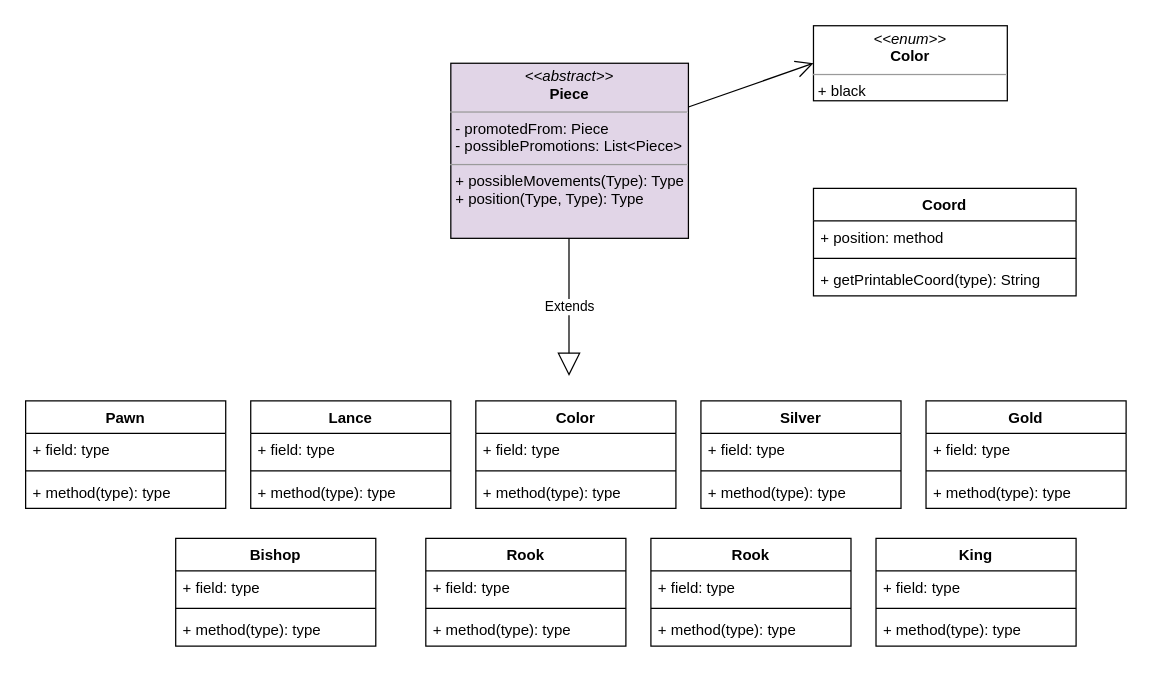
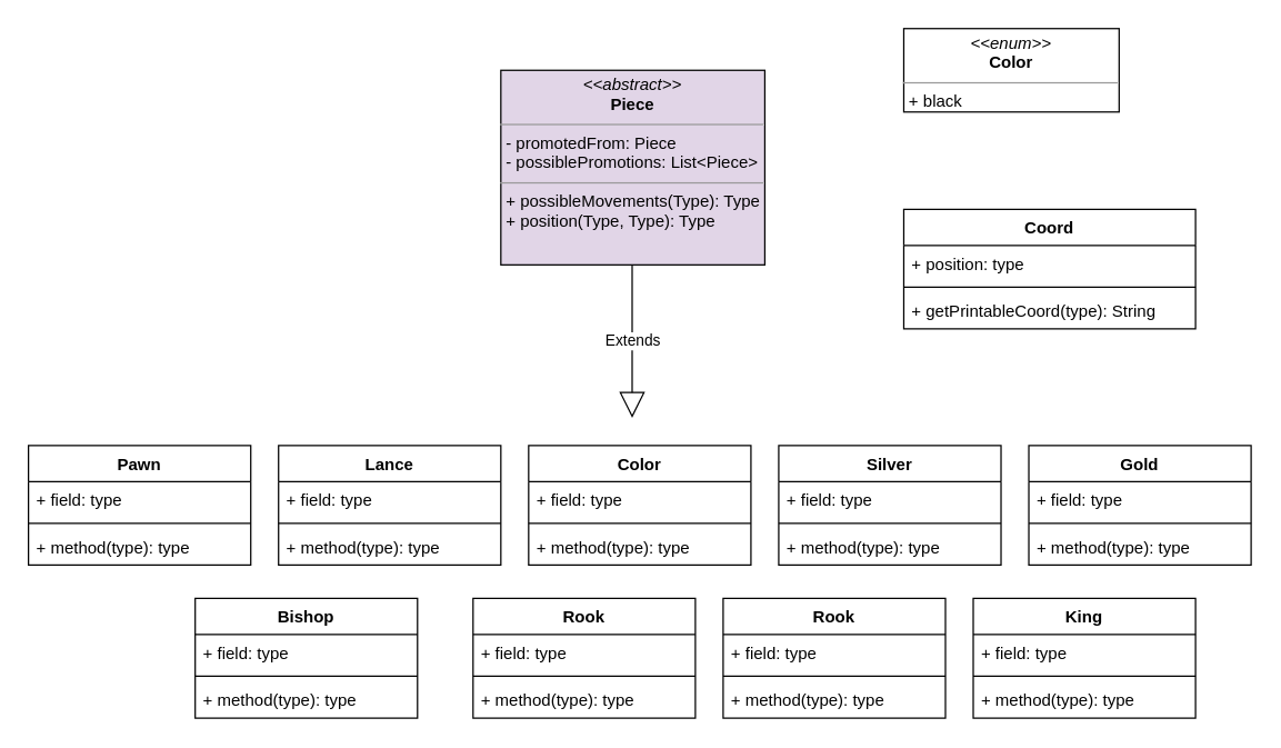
  <mxCell id="0" />
  <mxCell id="1" parent="0" />
  <mxCell id="2" value="Coord" style="swimlane;fontStyle=1;align=center;verticalAlign=top;childLayout=stackLayout;horizontal=1;startSize=26;horizontalStack=0;resizeParent=1;resizeParentMax=0;resizeLast=0;collapsible=1;marginBottom=0;" parent="1" vertex="1"><mxGeometry x="650" y="150" width="210" height="86" as="geometry" /></mxCell>
- <mxCell id="3" value="+ position: method" style="text;strokeColor=none;fillColor=none;align=left;verticalAlign=top;spacingLeft=4;spacingRight=4;overflow=hidden;rotatable=0;points=[[0,0.5],[1,0.5]];portConstraint=eastwest;" parent="2" vertex="1"><mxGeometry y="26" width="210" height="26" as="geometry" /></mxCell>
+ <mxCell id="3" value="+ position: type" style="text;strokeColor=none;fillColor=none;align=left;verticalAlign=top;spacingLeft=4;spacingRight=4;overflow=hidden;rotatable=0;points=[[0,0.5],[1,0.5]];portConstraint=eastwest;" parent="2" vertex="1"><mxGeometry y="26" width="210" height="26" as="geometry" /></mxCell>
  <mxCell id="4" value="" style="line;strokeWidth=1;fillColor=none;align=left;verticalAlign=middle;spacingTop=-1;spacingLeft=3;spacingRight=3;rotatable=0;labelPosition=right;points=[];portConstraint=eastwest;" parent="2" vertex="1"><mxGeometry y="52" width="210" height="8" as="geometry" /></mxCell>
  <mxCell id="5" value="+ getPrintableCoord(type): String" style="text;strokeColor=none;fillColor=none;align=left;verticalAlign=top;spacingLeft=4;spacingRight=4;overflow=hidden;rotatable=0;points=[[0,0.5],[1,0.5]];portConstraint=eastwest;" parent="2" vertex="1"><mxGeometry y="60" width="210" height="26" as="geometry" /></mxCell>
  <mxCell id="6" value="&lt;p style=&quot;margin: 0px ; margin-top: 4px ; text-align: center&quot;&gt;&lt;i&gt;&amp;lt;&amp;lt;abstract&amp;gt;&amp;gt;&lt;/i&gt;&lt;br&gt;&lt;b&gt;Piece&lt;/b&gt;&lt;/p&gt;&lt;hr size=&quot;1&quot;&gt;&lt;p style=&quot;margin: 0px ; margin-left: 4px&quot;&gt;- promotedFrom: Piece&lt;/p&gt;&lt;p style=&quot;margin: 0px ; margin-left: 4px&quot;&gt;- possiblePromotions: List&amp;lt;Piece&amp;gt;&lt;br&gt;&lt;/p&gt;&lt;hr size=&quot;1&quot;&gt;&lt;p style=&quot;margin: 0px ; margin-left: 4px&quot;&gt;+ possibleMovements(Type): Type&lt;br&gt;+ position(Type, Type): Type&lt;/p&gt;" style="verticalAlign=top;align=left;overflow=fill;fontSize=12;fontFamily=Helvetica;html=1;fillColor=#e1d5e7;" parent="1" vertex="1"><mxGeometry x="360" y="50" width="190" height="140" as="geometry" /></mxCell>
  <mxCell id="7" value="&lt;p style=&quot;margin: 0px ; margin-top: 4px ; text-align: center&quot;&gt;&lt;i&gt;&amp;lt;&amp;lt;enum&amp;gt;&amp;gt;&lt;/i&gt;&lt;br&gt;&lt;b&gt;Color&lt;/b&gt;&lt;/p&gt;&lt;hr size=&quot;1&quot;&gt;&lt;p style=&quot;margin: 0px ; margin-left: 4px&quot;&gt;+ black&lt;br&gt;+ white&lt;br&gt;&lt;/p&gt;&lt;hr size=&quot;1&quot;&gt;" style="verticalAlign=top;align=left;overflow=fill;fontSize=12;fontFamily=Helvetica;html=1;" parent="1" vertex="1"><mxGeometry x="650" y="20" width="155" height="60" as="geometry" /></mxCell>
- <mxCell id="8" value="" style="endArrow=open;endFill=1;endSize=12;html=1;exitX=1;exitY=0.25;exitDx=0;exitDy=0;entryX=0;entryY=0.5;entryDx=0;entryDy=0;" parent="1" source="6" target="7" edge="1"><mxGeometry width="160" relative="1" as="geometry"><mxPoint x="570" y="140" as="sourcePoint" /><mxPoint x="730" y="140" as="targetPoint" /></mxGeometry></mxCell>
  <mxCell id="9" value="Extends" style="endArrow=block;endSize=16;endFill=0;html=1;" parent="1" edge="1"><mxGeometry width="160" relative="1" as="geometry"><mxPoint x="454.5" y="190" as="sourcePoint" /><mxPoint x="454.5" y="300" as="targetPoint" /></mxGeometry></mxCell>
  <mxCell id="10" value="Pawn" style="swimlane;fontStyle=1;align=center;verticalAlign=top;childLayout=stackLayout;horizontal=1;startSize=26;horizontalStack=0;resizeParent=1;resizeParentMax=0;resizeLast=0;collapsible=1;marginBottom=0;" parent="1" vertex="1"><mxGeometry x="20" y="320" width="160" height="86" as="geometry"><mxRectangle x="-110" y="360" width="60" height="26" as="alternateBounds" /></mxGeometry></mxCell>
  <mxCell id="11" value="+ field: type" style="text;strokeColor=none;fillColor=none;align=left;verticalAlign=top;spacingLeft=4;spacingRight=4;overflow=hidden;rotatable=0;points=[[0,0.5],[1,0.5]];portConstraint=eastwest;" parent="10" vertex="1"><mxGeometry y="26" width="160" height="26" as="geometry" /></mxCell>
  <mxCell id="12" value="" style="line;strokeWidth=1;fillColor=none;align=left;verticalAlign=middle;spacingTop=-1;spacingLeft=3;spacingRight=3;rotatable=0;labelPosition=right;points=[];portConstraint=eastwest;" parent="10" vertex="1"><mxGeometry y="52" width="160" height="8" as="geometry" /></mxCell>
  <mxCell id="13" value="+ method(type): type" style="text;strokeColor=none;fillColor=none;align=left;verticalAlign=top;spacingLeft=4;spacingRight=4;overflow=hidden;rotatable=0;points=[[0,0.5],[1,0.5]];portConstraint=eastwest;" parent="10" vertex="1"><mxGeometry y="60" width="160" height="26" as="geometry" /></mxCell>
  <mxCell id="14" value="Silver" style="swimlane;fontStyle=1;align=center;verticalAlign=top;childLayout=stackLayout;horizontal=1;startSize=26;horizontalStack=0;resizeParent=1;resizeParentMax=0;resizeLast=0;collapsible=1;marginBottom=0;" parent="1" vertex="1"><mxGeometry x="560" y="320" width="160" height="86" as="geometry" /></mxCell>
  <mxCell id="15" value="+ field: type" style="text;strokeColor=none;fillColor=none;align=left;verticalAlign=top;spacingLeft=4;spacingRight=4;overflow=hidden;rotatable=0;points=[[0,0.5],[1,0.5]];portConstraint=eastwest;" parent="14" vertex="1"><mxGeometry y="26" width="160" height="26" as="geometry" /></mxCell>
  <mxCell id="16" value="" style="line;strokeWidth=1;fillColor=none;align=left;verticalAlign=middle;spacingTop=-1;spacingLeft=3;spacingRight=3;rotatable=0;labelPosition=right;points=[];portConstraint=eastwest;" parent="14" vertex="1"><mxGeometry y="52" width="160" height="8" as="geometry" /></mxCell>
  <mxCell id="17" value="+ method(type): type" style="text;strokeColor=none;fillColor=none;align=left;verticalAlign=top;spacingLeft=4;spacingRight=4;overflow=hidden;rotatable=0;points=[[0,0.5],[1,0.5]];portConstraint=eastwest;" parent="14" vertex="1"><mxGeometry y="60" width="160" height="26" as="geometry" /></mxCell>
  <mxCell id="18" value="Lance" style="swimlane;fontStyle=1;align=center;verticalAlign=top;childLayout=stackLayout;horizontal=1;startSize=26;horizontalStack=0;resizeParent=1;resizeParentMax=0;resizeLast=0;collapsible=1;marginBottom=0;" parent="1" vertex="1"><mxGeometry x="200" y="320" width="160" height="86" as="geometry" /></mxCell>
  <mxCell id="19" value="+ field: type" style="text;strokeColor=none;fillColor=none;align=left;verticalAlign=top;spacingLeft=4;spacingRight=4;overflow=hidden;rotatable=0;points=[[0,0.5],[1,0.5]];portConstraint=eastwest;" parent="18" vertex="1"><mxGeometry y="26" width="160" height="26" as="geometry" /></mxCell>
  <mxCell id="20" value="" style="line;strokeWidth=1;fillColor=none;align=left;verticalAlign=middle;spacingTop=-1;spacingLeft=3;spacingRight=3;rotatable=0;labelPosition=right;points=[];portConstraint=eastwest;" parent="18" vertex="1"><mxGeometry y="52" width="160" height="8" as="geometry" /></mxCell>
  <mxCell id="21" value="+ method(type): type" style="text;strokeColor=none;fillColor=none;align=left;verticalAlign=top;spacingLeft=4;spacingRight=4;overflow=hidden;rotatable=0;points=[[0,0.5],[1,0.5]];portConstraint=eastwest;" parent="18" vertex="1"><mxGeometry y="60" width="160" height="26" as="geometry" /></mxCell>
  <mxCell id="22" value="Color" style="swimlane;fontStyle=1;align=center;verticalAlign=top;childLayout=stackLayout;horizontal=1;startSize=26;horizontalStack=0;resizeParent=1;resizeParentMax=0;resizeLast=0;collapsible=1;marginBottom=0;" parent="1" vertex="1"><mxGeometry x="380" y="320" width="160" height="86" as="geometry" /></mxCell>
  <mxCell id="23" value="+ field: type" style="text;strokeColor=none;fillColor=none;align=left;verticalAlign=top;spacingLeft=4;spacingRight=4;overflow=hidden;rotatable=0;points=[[0,0.5],[1,0.5]];portConstraint=eastwest;" parent="22" vertex="1"><mxGeometry y="26" width="160" height="26" as="geometry" /></mxCell>
  <mxCell id="24" value="" style="line;strokeWidth=1;fillColor=none;align=left;verticalAlign=middle;spacingTop=-1;spacingLeft=3;spacingRight=3;rotatable=0;labelPosition=right;points=[];portConstraint=eastwest;" parent="22" vertex="1"><mxGeometry y="52" width="160" height="8" as="geometry" /></mxCell>
  <mxCell id="25" value="+ method(type): type" style="text;strokeColor=none;fillColor=none;align=left;verticalAlign=top;spacingLeft=4;spacingRight=4;overflow=hidden;rotatable=0;points=[[0,0.5],[1,0.5]];portConstraint=eastwest;" parent="22" vertex="1"><mxGeometry y="60" width="160" height="26" as="geometry" /></mxCell>
  <mxCell id="26" value="Rook" style="swimlane;fontStyle=1;align=center;verticalAlign=top;childLayout=stackLayout;horizontal=1;startSize=26;horizontalStack=0;resizeParent=1;resizeParentMax=0;resizeLast=0;collapsible=1;marginBottom=0;" parent="1" vertex="1"><mxGeometry x="520" y="430" width="160" height="86" as="geometry" /></mxCell>
  <mxCell id="27" value="+ field: type" style="text;strokeColor=none;fillColor=none;align=left;verticalAlign=top;spacingLeft=4;spacingRight=4;overflow=hidden;rotatable=0;points=[[0,0.5],[1,0.5]];portConstraint=eastwest;" parent="26" vertex="1"><mxGeometry y="26" width="160" height="26" as="geometry" /></mxCell>
  <mxCell id="28" value="" style="line;strokeWidth=1;fillColor=none;align=left;verticalAlign=middle;spacingTop=-1;spacingLeft=3;spacingRight=3;rotatable=0;labelPosition=right;points=[];portConstraint=eastwest;" parent="26" vertex="1"><mxGeometry y="52" width="160" height="8" as="geometry" /></mxCell>
  <mxCell id="29" value="+ method(type): type" style="text;strokeColor=none;fillColor=none;align=left;verticalAlign=top;spacingLeft=4;spacingRight=4;overflow=hidden;rotatable=0;points=[[0,0.5],[1,0.5]];portConstraint=eastwest;" parent="26" vertex="1"><mxGeometry y="60" width="160" height="26" as="geometry" /></mxCell>
  <mxCell id="30" value="Gold" style="swimlane;fontStyle=1;align=center;verticalAlign=top;childLayout=stackLayout;horizontal=1;startSize=26;horizontalStack=0;resizeParent=1;resizeParentMax=0;resizeLast=0;collapsible=1;marginBottom=0;" parent="1" vertex="1"><mxGeometry x="740" y="320" width="160" height="86" as="geometry" /></mxCell>
  <mxCell id="31" value="+ field: type" style="text;strokeColor=none;fillColor=none;align=left;verticalAlign=top;spacingLeft=4;spacingRight=4;overflow=hidden;rotatable=0;points=[[0,0.5],[1,0.5]];portConstraint=eastwest;" parent="30" vertex="1"><mxGeometry y="26" width="160" height="26" as="geometry" /></mxCell>
  <mxCell id="32" value="" style="line;strokeWidth=1;fillColor=none;align=left;verticalAlign=middle;spacingTop=-1;spacingLeft=3;spacingRight=3;rotatable=0;labelPosition=right;points=[];portConstraint=eastwest;" parent="30" vertex="1"><mxGeometry y="52" width="160" height="8" as="geometry" /></mxCell>
  <mxCell id="33" value="+ method(type): type" style="text;strokeColor=none;fillColor=none;align=left;verticalAlign=top;spacingLeft=4;spacingRight=4;overflow=hidden;rotatable=0;points=[[0,0.5],[1,0.5]];portConstraint=eastwest;" parent="30" vertex="1"><mxGeometry y="60" width="160" height="26" as="geometry" /></mxCell>
  <mxCell id="34" value="Rook" style="swimlane;fontStyle=1;align=center;verticalAlign=top;childLayout=stackLayout;horizontal=1;startSize=26;horizontalStack=0;resizeParent=1;resizeParentMax=0;resizeLast=0;collapsible=1;marginBottom=0;" parent="1" vertex="1"><mxGeometry x="340" y="430" width="160" height="86" as="geometry" /></mxCell>
  <mxCell id="35" value="+ field: type" style="text;strokeColor=none;fillColor=none;align=left;verticalAlign=top;spacingLeft=4;spacingRight=4;overflow=hidden;rotatable=0;points=[[0,0.5],[1,0.5]];portConstraint=eastwest;" parent="34" vertex="1"><mxGeometry y="26" width="160" height="26" as="geometry" /></mxCell>
  <mxCell id="36" value="" style="line;strokeWidth=1;fillColor=none;align=left;verticalAlign=middle;spacingTop=-1;spacingLeft=3;spacingRight=3;rotatable=0;labelPosition=right;points=[];portConstraint=eastwest;" parent="34" vertex="1"><mxGeometry y="52" width="160" height="8" as="geometry" /></mxCell>
  <mxCell id="37" value="+ method(type): type" style="text;strokeColor=none;fillColor=none;align=left;verticalAlign=top;spacingLeft=4;spacingRight=4;overflow=hidden;rotatable=0;points=[[0,0.5],[1,0.5]];portConstraint=eastwest;" parent="34" vertex="1"><mxGeometry y="60" width="160" height="26" as="geometry" /></mxCell>
  <mxCell id="38" value="Bishop" style="swimlane;fontStyle=1;align=center;verticalAlign=top;childLayout=stackLayout;horizontal=1;startSize=26;horizontalStack=0;resizeParent=1;resizeParentMax=0;resizeLast=0;collapsible=1;marginBottom=0;" parent="1" vertex="1"><mxGeometry x="140" y="430" width="160" height="86" as="geometry" /></mxCell>
  <mxCell id="39" value="+ field: type" style="text;strokeColor=none;fillColor=none;align=left;verticalAlign=top;spacingLeft=4;spacingRight=4;overflow=hidden;rotatable=0;points=[[0,0.5],[1,0.5]];portConstraint=eastwest;" parent="38" vertex="1"><mxGeometry y="26" width="160" height="26" as="geometry" /></mxCell>
  <mxCell id="40" value="" style="line;strokeWidth=1;fillColor=none;align=left;verticalAlign=middle;spacingTop=-1;spacingLeft=3;spacingRight=3;rotatable=0;labelPosition=right;points=[];portConstraint=eastwest;" parent="38" vertex="1"><mxGeometry y="52" width="160" height="8" as="geometry" /></mxCell>
  <mxCell id="41" value="+ method(type): type" style="text;strokeColor=none;fillColor=none;align=left;verticalAlign=top;spacingLeft=4;spacingRight=4;overflow=hidden;rotatable=0;points=[[0,0.5],[1,0.5]];portConstraint=eastwest;" parent="38" vertex="1"><mxGeometry y="60" width="160" height="26" as="geometry" /></mxCell>
  <mxCell id="42" value="King" style="swimlane;fontStyle=1;align=center;verticalAlign=top;childLayout=stackLayout;horizontal=1;startSize=26;horizontalStack=0;resizeParent=1;resizeParentMax=0;resizeLast=0;collapsible=1;marginBottom=0;" parent="1" vertex="1"><mxGeometry x="700" y="430" width="160" height="86" as="geometry" /></mxCell>
  <mxCell id="43" value="+ field: type" style="text;strokeColor=none;fillColor=none;align=left;verticalAlign=top;spacingLeft=4;spacingRight=4;overflow=hidden;rotatable=0;points=[[0,0.5],[1,0.5]];portConstraint=eastwest;" parent="42" vertex="1"><mxGeometry y="26" width="160" height="26" as="geometry" /></mxCell>
  <mxCell id="44" value="" style="line;strokeWidth=1;fillColor=none;align=left;verticalAlign=middle;spacingTop=-1;spacingLeft=3;spacingRight=3;rotatable=0;labelPosition=right;points=[];portConstraint=eastwest;" parent="42" vertex="1"><mxGeometry y="52" width="160" height="8" as="geometry" /></mxCell>
  <mxCell id="45" value="+ method(type): type" style="text;strokeColor=none;fillColor=none;align=left;verticalAlign=top;spacingLeft=4;spacingRight=4;overflow=hidden;rotatable=0;points=[[0,0.5],[1,0.5]];portConstraint=eastwest;" parent="42" vertex="1"><mxGeometry y="60" width="160" height="26" as="geometry" /></mxCell>
